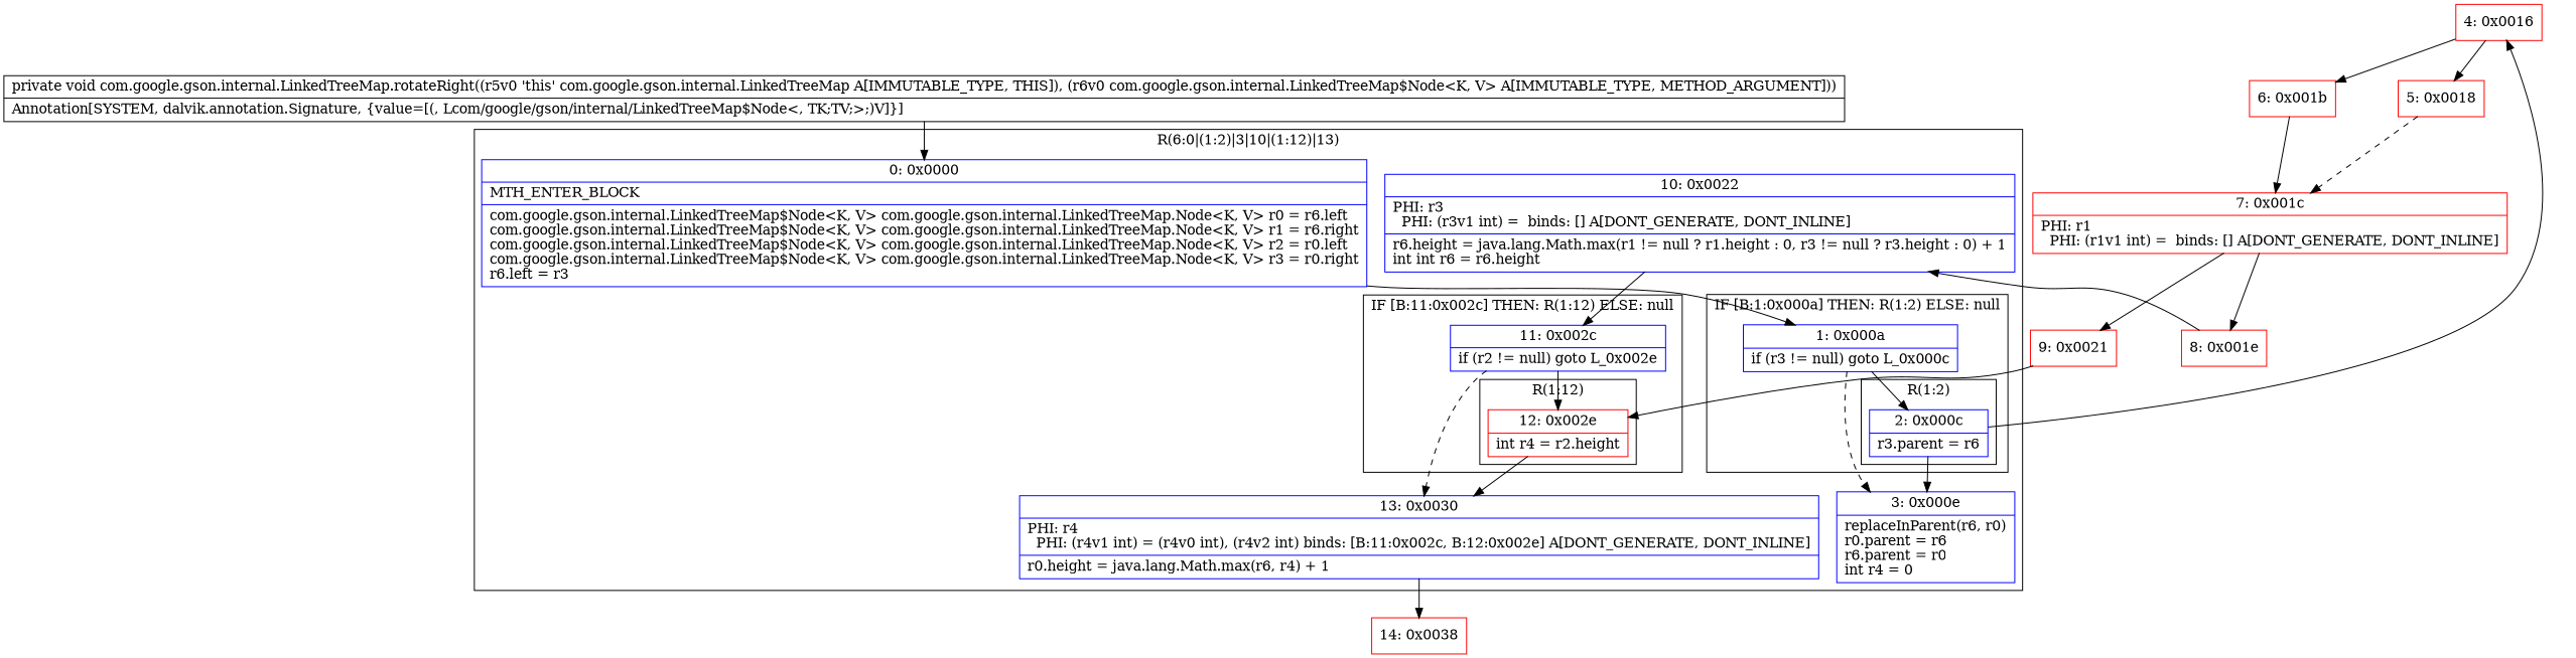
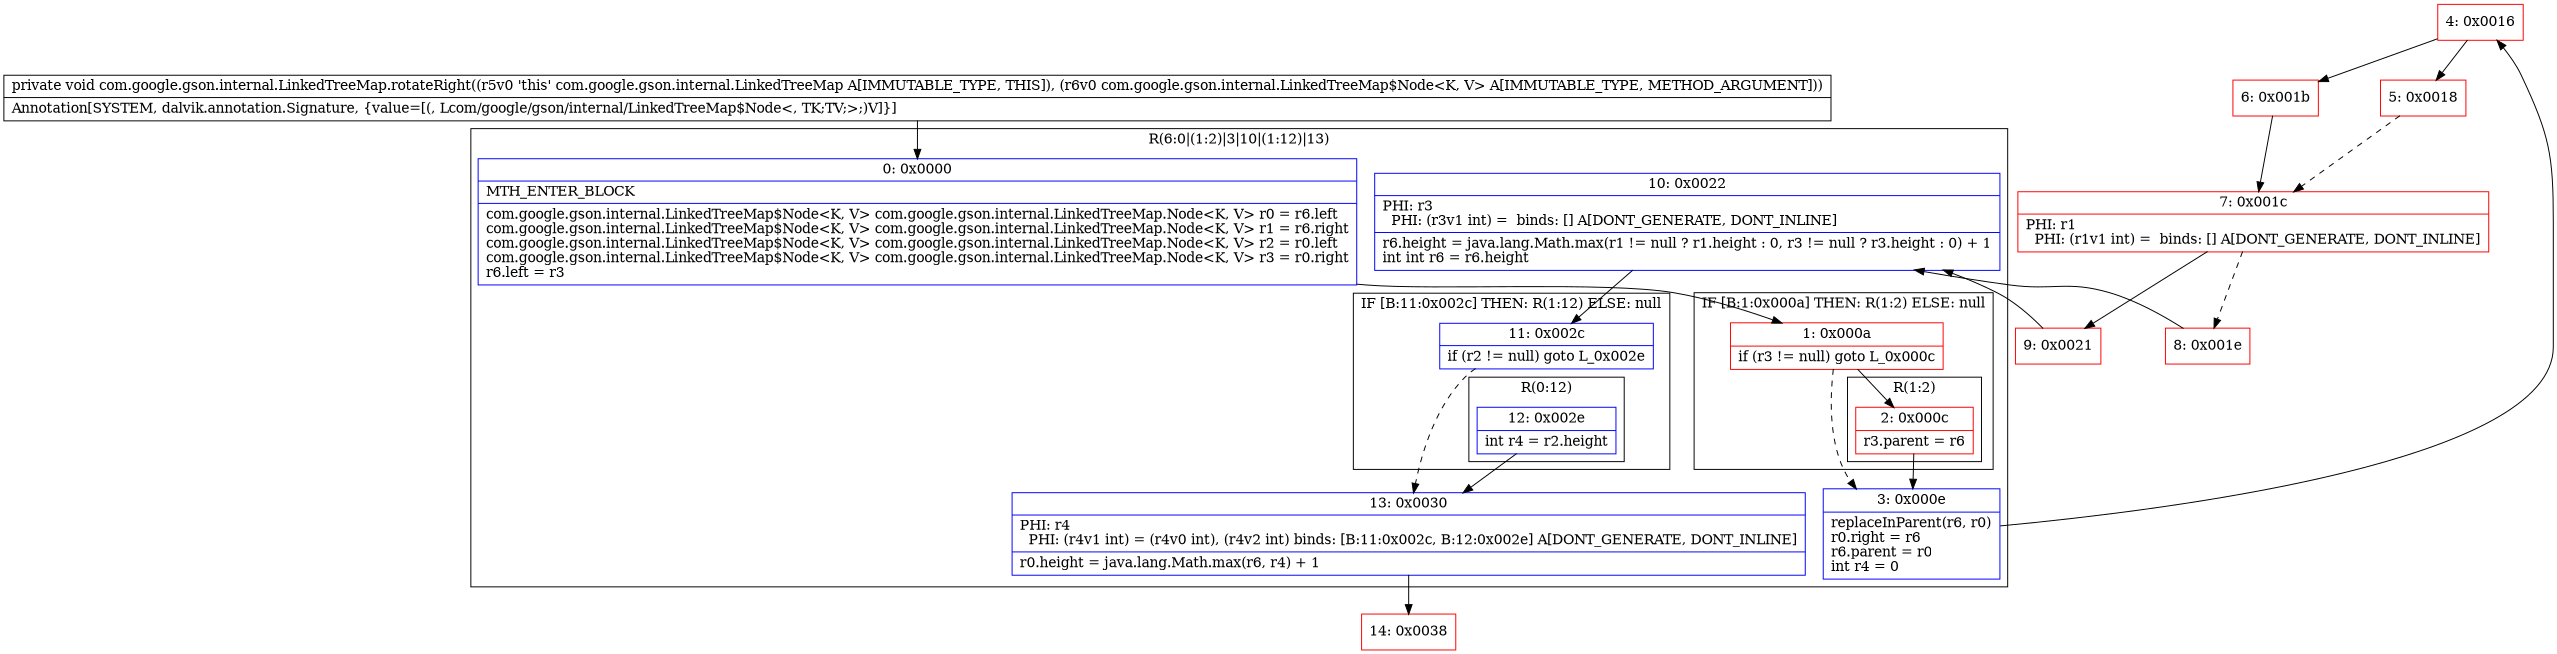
  digraph {
    node [color=blue shape=record]
-   n1 [label="{2\:\ 0x000c|r3.parent = r6\l}"]
-   n2 [label="{1\:\ 0x000a|if (r3 != null) goto L_0x000c\l}"]
-   n3 [color=red label="{12\:\ 0x002e|int r4 = r2.height\l}"]
+   n1 [color=red label="{2\:\ 0x000c|r3.parent = r6\l}"]
+   n2 [color=red label="{1\:\ 0x000a|if (r3 != null) goto L_0x000c\l}"]
+   n3 [label="{12\:\ 0x002e|int r4 = r2.height\l}"]
    n4 [label="{11\:\ 0x002c|if (r2 != null) goto L_0x002e\l}"]
    n5 [label="{0\:\ 0x0000|MTH_ENTER_BLOCK\l|com.google.gson.internal.LinkedTreeMap$Node\<K, V\> com.google.gson.internal.LinkedTreeMap.Node\<K, V\> r0 = r6.left\lcom.google.gson.internal.LinkedTreeMap$Node\<K, V\> com.google.gson.internal.LinkedTreeMap.Node\<K, V\> r1 = r6.right\lcom.google.gson.internal.LinkedTreeMap$Node\<K, V\> com.google.gson.internal.LinkedTreeMap.Node\<K, V\> r2 = r0.left\lcom.google.gson.internal.LinkedTreeMap$Node\<K, V\> com.google.gson.internal.LinkedTreeMap.Node\<K, V\> r3 = r0.right\lr6.left = r3\l}"]
-   n6 [label="{3\:\ 0x000e|replaceInParent(r6, r0)\lr0.parent = r6\lr6.parent = r0\lint r4 = 0\l}"]
+   n6 [label="{3\:\ 0x000e|replaceInParent(r6, r0)\lr0.right = r6\lr6.parent = r0\lint r4 = 0\l}"]
    n7 [label="{10\:\ 0x0022|PHI: r3 \l  PHI: (r3v1 int) =  binds: [] A[DONT_GENERATE, DONT_INLINE]\l|r6.height = java.lang.Math.max(r1 != null ? r1.height : 0, r3 != null ? r3.height : 0) + 1\lint int r6 = r6.height\l}"]
    n8 [label="{13\:\ 0x0030|PHI: r4 \l  PHI: (r4v1 int) = (r4v0 int), (r4v2 int) binds: [B:11:0x002c, B:12:0x002e] A[DONT_GENERATE, DONT_INLINE]\l|r0.height = java.lang.Math.max(r6, r4) + 1\l}"]
    n9 [color=red label="{4\:\ 0x0016}"]
    n10 [color=red label="{14\:\ 0x0038}"]
    n11 [color=red label="{5\:\ 0x0018}"]
    n12 [color=red label="{6\:\ 0x001b}"]
    n13 [color=red label="{7\:\ 0x001c|PHI: r1 \l  PHI: (r1v1 int) =  binds: [] A[DONT_GENERATE, DONT_INLINE]\l}"]
    n14 [color=red label="{8\:\ 0x001e}"]
    n15 [color=red label="{9\:\ 0x0021}"]
    n16 [label="{private void com.google.gson.internal.LinkedTreeMap.rotateRight((r5v0 'this' com.google.gson.internal.LinkedTreeMap A[IMMUTABLE_TYPE, THIS]), (r6v0 com.google.gson.internal.LinkedTreeMap$Node\<K, V\> A[IMMUTABLE_TYPE, METHOD_ARGUMENT]))  | Annotation[SYSTEM, dalvik.annotation.Signature, \{value=[(, Lcom\/google\/gson\/internal\/LinkedTreeMap$Node\<, TK;TV;\>;)V]\}]\l}" color=""]
    subgraph cluster_1 {
      label="R(6:0|(1:2)|3|10|(1:12)|13)"
      n5
      n6
      n7
      n8
      subgraph cluster_2 {
        label="IF [B:1:0x000a] THEN: R(1:2) ELSE: null"
        n2
        subgraph cluster_3 {
          label="R(1:2)"
          n1
        }
      }
      subgraph cluster_4 {
        label="IF [B:11:0x002c] THEN: R(1:12) ELSE: null"
        n4
        subgraph cluster_5 {
-         label="R(1:12)"
+         label="R(0:12)"
          n3
        }
      }
    }
    n1 -> n6
    n2 -> n1
    n2 -> n6 [style=dashed]
    n3 -> n8
-   n4 -> n3
    n4 -> n8 [style=dashed]
    n5 -> n2
-   n1 -> n9
+   n6 -> n9
    n7 -> n4
    n8 -> n10
    n9 -> n11
    n9 -> n12
    n11 -> n13 [style=dashed]
    n12 -> n13
-   n13 -> n14
+   n13 -> n14 [style=dashed]
    n13 -> n15
    n14 -> n7
-   n15 -> n3
+   n15 -> n7
    n16 -> n5
  }
